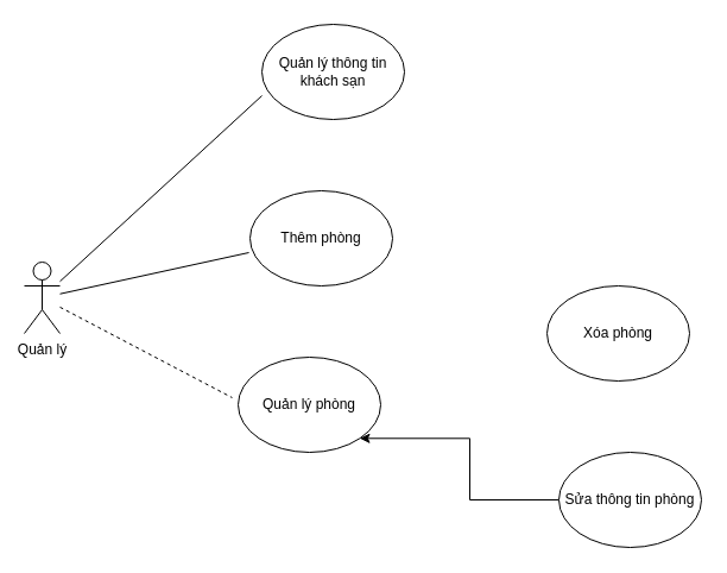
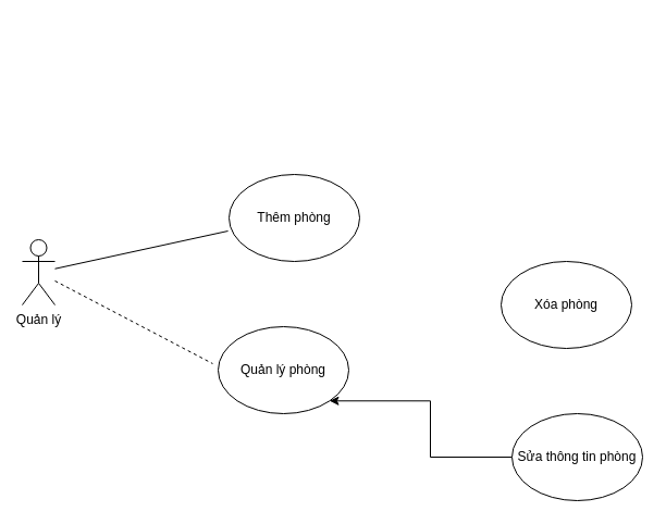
  <mxCell id="0" />
  <mxCell id="1" parent="0" />
  <mxCell id="2" value="Quản lý" style="shape=umlActor;verticalLabelPosition=bottom;verticalAlign=top;html=1;outlineConnect=0;" vertex="1" parent="1"><mxGeometry x="20" y="220" width="30" height="60" as="geometry" /></mxCell>
  <mxCell id="3" style="edgeStyle=orthogonalEdgeStyle;rounded=0;orthogonalLoop=1;jettySize=auto;html=1;entryX=1;entryY=1;entryDx=0;entryDy=0;" edge="1" parent="1" source="4" target="6"><mxGeometry relative="1" as="geometry" /></mxCell>
  <mxCell id="4" value="Sửa thông tin phòng" style="ellipse;whiteSpace=wrap;html=1;" vertex="1" parent="1"><mxGeometry x="470" y="380" width="120" height="80" as="geometry" /></mxCell>
  <mxCell id="5" value="Xóa phòng" style="ellipse;whiteSpace=wrap;html=1;" vertex="1" parent="1"><mxGeometry x="460" y="240" width="120" height="80" as="geometry" /></mxCell>
  <mxCell id="6" value="Quản lý phòng" style="ellipse;whiteSpace=wrap;html=1;" vertex="1" parent="1"><mxGeometry x="200" y="300" width="120" height="80" as="geometry" /></mxCell>
  <mxCell id="7" value="Thêm phòng" style="ellipse;whiteSpace=wrap;html=1;" vertex="1" parent="1"><mxGeometry x="210" y="160" width="120" height="80" as="geometry" /></mxCell>
- <mxCell id="8" value="Quản lý thông tin khách sạn" style="ellipse;whiteSpace=wrap;html=1;" vertex="1" parent="1"><mxGeometry x="220" y="20" width="120" height="80" as="geometry" /></mxCell>
- <mxCell id="9" value="" style="endArrow=none;html=1;rounded=0;entryX=0;entryY=0.75;entryDx=0;entryDy=0;entryPerimeter=0;" edge="1" parent="1" source="2" target="8"><mxGeometry width="50" height="50" relative="1" as="geometry"><mxPoint x="360" y="270" as="sourcePoint" /><mxPoint x="410" y="220" as="targetPoint" /></mxGeometry></mxCell>
  <mxCell id="10" value="" style="endArrow=none;html=1;rounded=0;entryX=-0.008;entryY=0.65;entryDx=0;entryDy=0;entryPerimeter=0;" edge="1" parent="1" source="2" target="7"><mxGeometry width="50" height="50" relative="1" as="geometry"><mxPoint x="360" y="270" as="sourcePoint" /><mxPoint x="410" y="220" as="targetPoint" /></mxGeometry></mxCell>
  <mxCell id="11" value="" style="endArrow=none;html=1;rounded=0;entryX=-0.042;entryY=0.425;entryDx=0;entryDy=0;entryPerimeter=0;dashed=1;" edge="1" parent="1" source="2" target="6"><mxGeometry width="50" height="50" relative="1" as="geometry"><mxPoint x="360" y="270" as="sourcePoint" /><mxPoint x="410" y="220" as="targetPoint" /></mxGeometry></mxCell>
